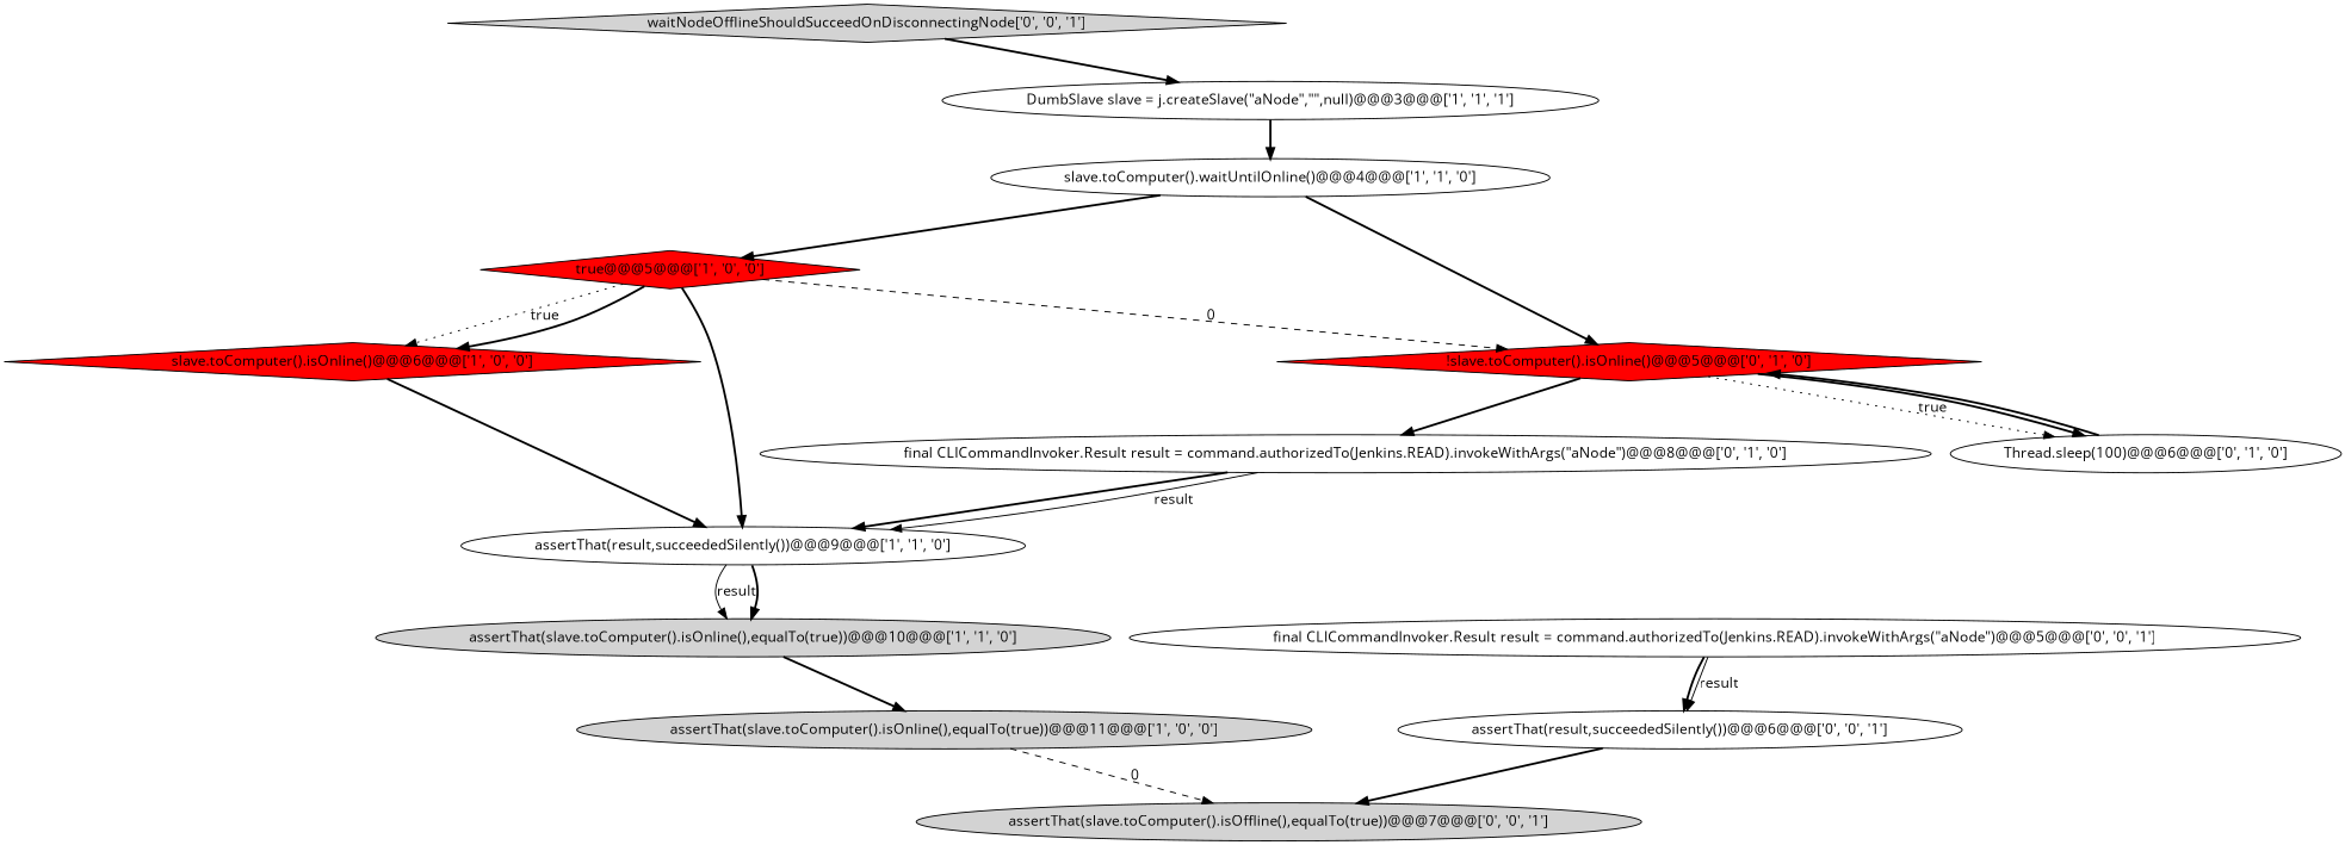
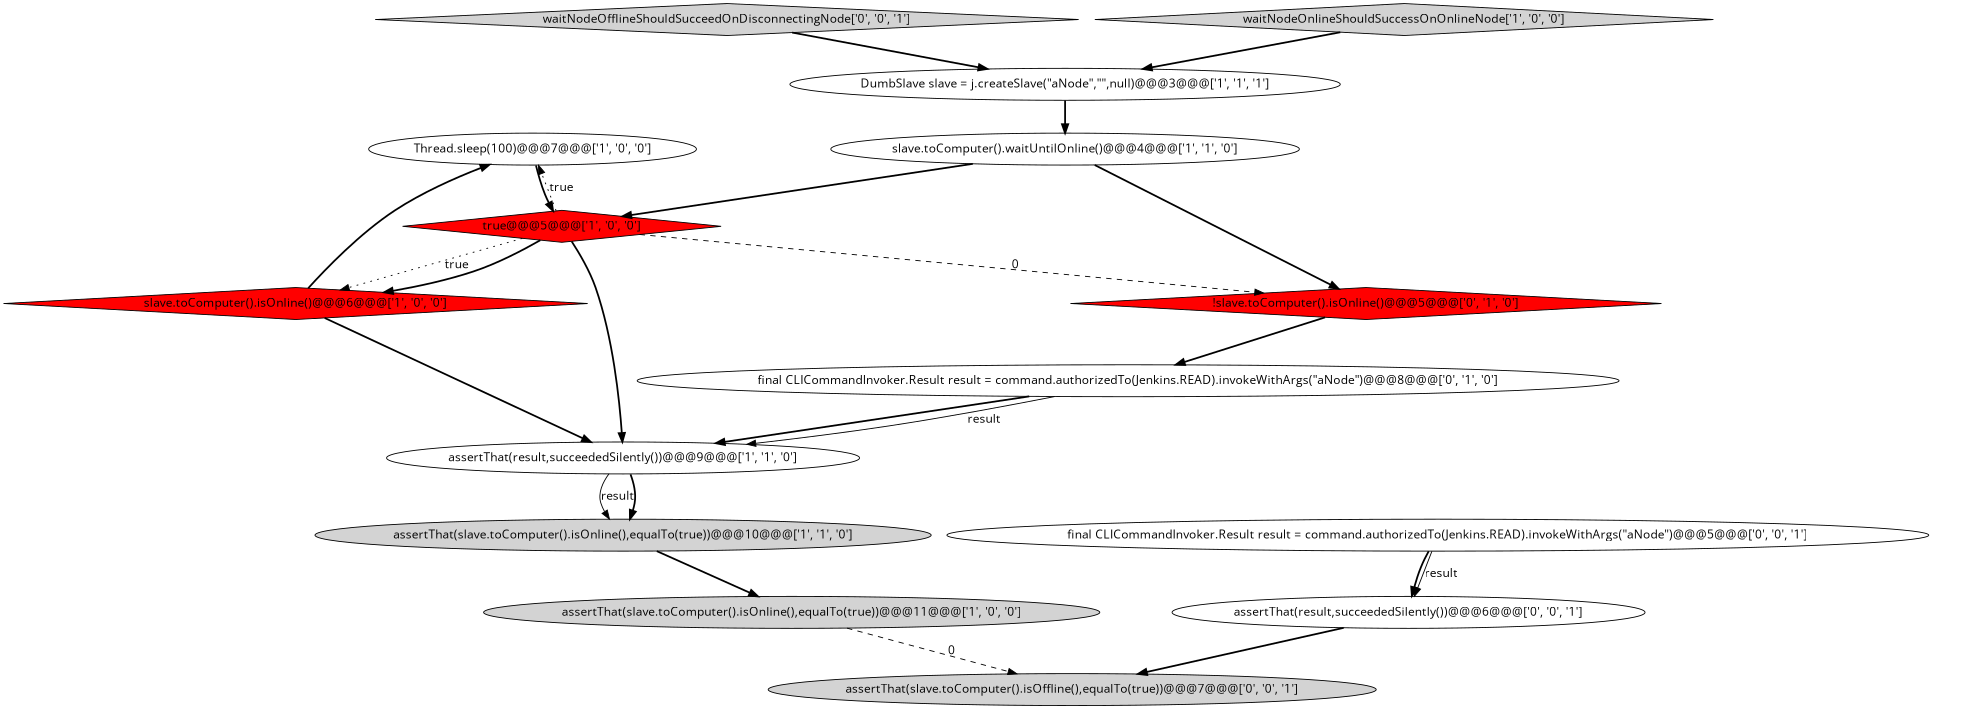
  digraph {
    fontname="Open Sans"
    node [fillcolor=white fontname="Open Sans" shape=ellipse style=filled]
    edge [fontname="Open Sans" style=bold]
+   n1 [label="Thread.sleep(100)@@@7@@@['1', '0', '0']"]
    n2 [fillcolor=red label="true@@@5@@@['1', '0', '0']" shape=diamond]
    n3 [fillcolor=red label="!slave.toComputer().isOnline()@@@5@@@['0', '1', '0']" shape=diamond]
    n4 [label="assertThat(result,succeededSilently())@@@9@@@['1', '1', '0']"]
    n5 [fillcolor=red label="slave.toComputer().isOnline()@@@6@@@['1', '0', '0']" shape=diamond]
-   n6 [label="Thread.sleep(100)@@@6@@@['0', '1', '0']"]
    n7 [label="final CLICommandInvoker.Result result = command.authorizedTo(Jenkins.READ).invokeWithArgs(\"aNode\")@@@8@@@['0', '1', '0']"]
    n8 [fillcolor=lightgray label="assertThat(slave.toComputer().isOnline(),equalTo(true))@@@10@@@['1', '1', '0']"]
    n9 [fillcolor=lightgray label="assertThat(slave.toComputer().isOnline(),equalTo(true))@@@11@@@['1', '0', '0']"]
    n10 [fillcolor=lightgray label="assertThat(slave.toComputer().isOffline(),equalTo(true))@@@7@@@['0', '0', '1']"]
    n11 [label="slave.toComputer().waitUntilOnline()@@@4@@@['1', '1', '0']"]
    n12 [label="assertThat(result,succeededSilently())@@@6@@@['0', '0', '1']"]
    n13 [fillcolor=lightgray label="waitNodeOfflineShouldSucceedOnDisconnectingNode['0', '0', '1']" shape=diamond]
    n14 [label="DumbSlave slave = j.createSlave(\"aNode\",\"\",null)@@@3@@@['1', '1', '1']"]
    n15 [label="final CLICommandInvoker.Result result = command.authorizedTo(Jenkins.READ).invokeWithArgs(\"aNode\")@@@5@@@['0', '0', '1']"]
+   n16 [fillcolor=lightgray label="waitNodeOnlineShouldSuccessOnOnlineNode['1', '0', '0']" shape=diamond]
+   n1 -> n2
+   n2 -> n1 [label=true style=dotted]
    n2 -> n3 [label=0 style=dashed]
    n2 -> n4
    n2 -> n5 [label=true style=dotted]
    n2 -> n5
-   n3 -> n6 [label=true style=dotted]
-   n3 -> n6
    n3 -> n7
    n4 -> n8 [label=result style=solid]
    n4 -> n8
+   n5 -> n1
    n5 -> n4
-   n6 -> n3
    n7 -> n4
    n7 -> n4 [label=result style=solid]
    n8 -> n9
    n9 -> n10 [label=0 style=dashed]
    n11 -> n2
    n11 -> n3
    n12 -> n10
    n13 -> n14
    n14 -> n11
    n15 -> n12 [label=result style=solid]
    n15 -> n12
+   n16 -> n14
  }
